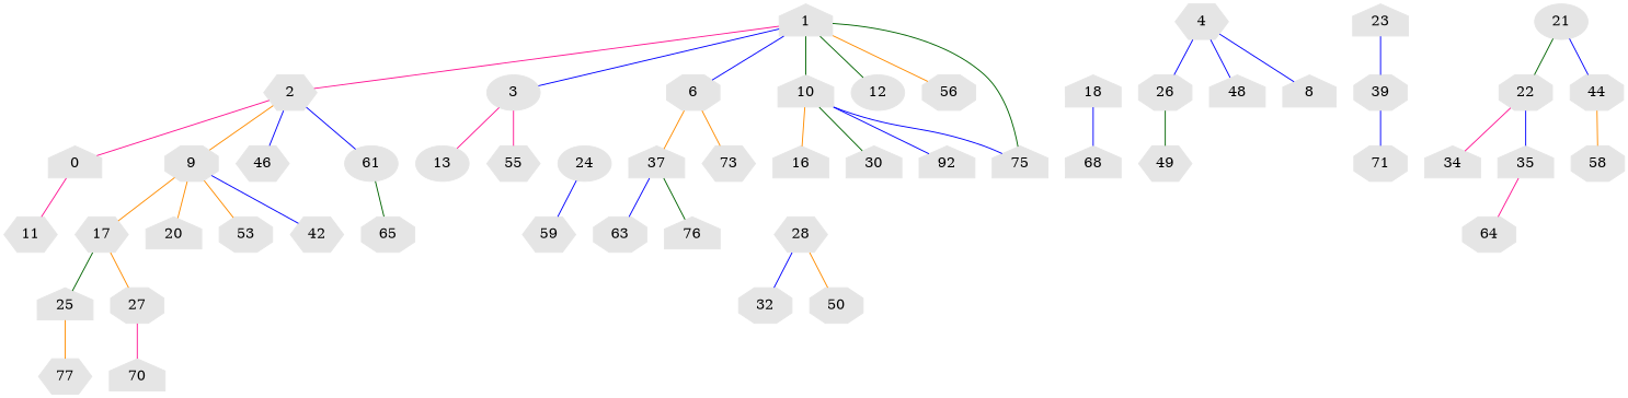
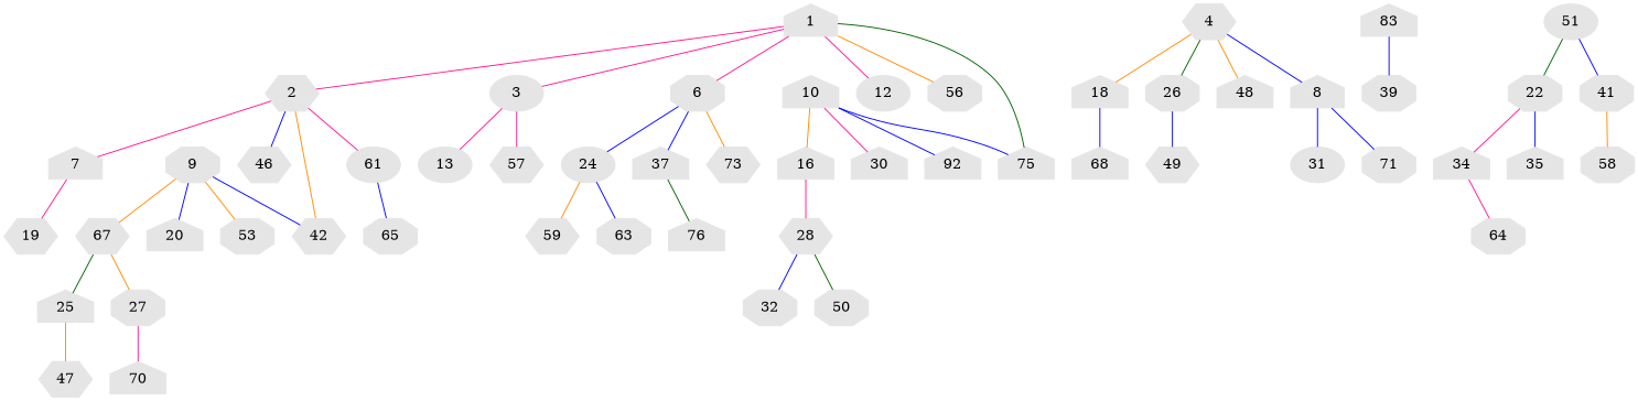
  graph {
    node [color=gray90 shape=house style=filled]
    edge [color=blue]
    1 [super="+5"]
    2 [shape=hexagon super="+44"]
    3 [shape=ellipse super="+69"]
    6 [shape=octagon super="+11"]
    10 [super="+72"]
    12 [shape=ellipse super="+35"]
    56 [shape=octagon]
    75
-   7 [label=0]
+   7
    9 [shape=octagon super="+14"]
    46 [shape=hexagon]
    61 [shape=ellipse]
    13 [shape=ellipse super="+60"]
-   57 [shape=hexagon label=55]
+   57 [shape=hexagon]
    24 [shape=ellipse super="+47"]
    37 [super="+67"]
    73 [shape=hexagon]
    16
    30
    n20 [label=92]
    39 [shape=octagon super="+74"]
-   23
-   19 [shape=hexagon super="+40" label=11]
-   17 [shape=hexagon]
+   23 [label=83]
+   19 [shape=hexagon super="+40"]
+   17 [shape=hexagon label=67]
    20 [super="+54"]
    42 [shape=hexagon]
    53 [shape=octagon]
    65 [shape=octagon]
    4 [shape=hexagon super="+15"]
    8 [super="+45"]
    18
    26 [shape=octagon]
    48 [super="+51"]
+   31 [shape=ellipse super="+33"]
    68 [super="+78"]
    49 [shape=hexagon]
    n37 [label=59 shape=hexagon]
    63 [shape=octagon]
    76
    25 [super="+59"]
    27 [shape=octagon super="+62"]
    28 [shape=hexagon super="+36"]
    32 [shape=octagon]
    50 [shape=octagon]
-   77 [shape=hexagon]
+   77 [shape=hexagon label=47]
    70
-   21 [shape=ellipse]
+   21 [shape=ellipse label=51]
    22 [shape=octagon super="+66"]
-   41 [shape=octagon super="+43" label=44]
+   41 [shape=octagon super="+43"]
    34
    n51 [label=35 super="+55"]
    58 [shape=octagon]
    64 [shape=octagon]
    71 [shape=octagon]
    1 -- 2 [color=deeppink]
-   1 -- 3
-   1 -- 6
-   1 -- 10 [color=darkgreen]
-   1 -- 12 [color=darkgreen]
+   1 -- 3 [color=deeppink]
+   1 -- 6 [color=deeppink]
+   1 -- 12 [color=deeppink]
    1 -- 56 [color=darkorange]
    1 -- 75 [color=darkgreen]
    2 -- 7 [color=deeppink]
-   2 -- 9 [color=darkorange]
+   2 -- 42 [color=darkorange]
    2 -- 46
-   2 -- 61
+   2 -- 61 [color=deeppink]
    3 -- 13 [color=deeppink]
    3 -- 57 [color=deeppink]
-   6 -- 37 [color=darkorange]
+   6 -- 24
+   6 -- 37
    6 -- 73 [color=darkorange]
    10 -- 75
    10 -- 16 [color=darkorange]
-   10 -- 30 [color=darkgreen]
+   10 -- 30 [color=deeppink]
    10 -- n20
    7 -- 19 [color=deeppink]
    9 -- 17 [color=darkorange]
-   9 -- 20 [color=darkorange]
+   9 -- 20
    9 -- 42
    9 -- 53 [color=darkorange]
-   61 -- 65 [color=darkgreen]
-   24 -- n37
-   37 -- 63
+   61 -- 65
+   24 -- n37 [color=darkorange]
+   24 -- 63
    37 -- 76 [color=darkgreen]
-   39 -- 71
+   16 -- 28 [color=deeppink]
+   8 -- 71
    23 -- 39
    17 -- 25 [color=darkgreen]
    17 -- 27 [color=darkorange]
    4 -- 8
-   4 -- 26
-   4 -- 48
+   4 -- 18 [color=darkorange]
+   4 -- 26 [color=darkgreen]
+   4 -- 48 [color=darkorange]
+   8 -- 31
    18 -- 68
-   26 -- 49 [color=darkgreen]
+   26 -- 49
    25 -- 77 [color=darkorange]
    27 -- 70 [color=deeppink]
    28 -- 32
-   28 -- 50 [color=darkorange]
+   28 -- 50 [color=darkgreen]
    21 -- 22 [color=darkgreen]
    21 -- 41
    22 -- 34 [color=deeppink]
    22 -- n51
    41 -- 58 [color=darkorange]
-   n51 -- 64 [color=deeppink]
+   34 -- 64 [color=deeppink]
  }
